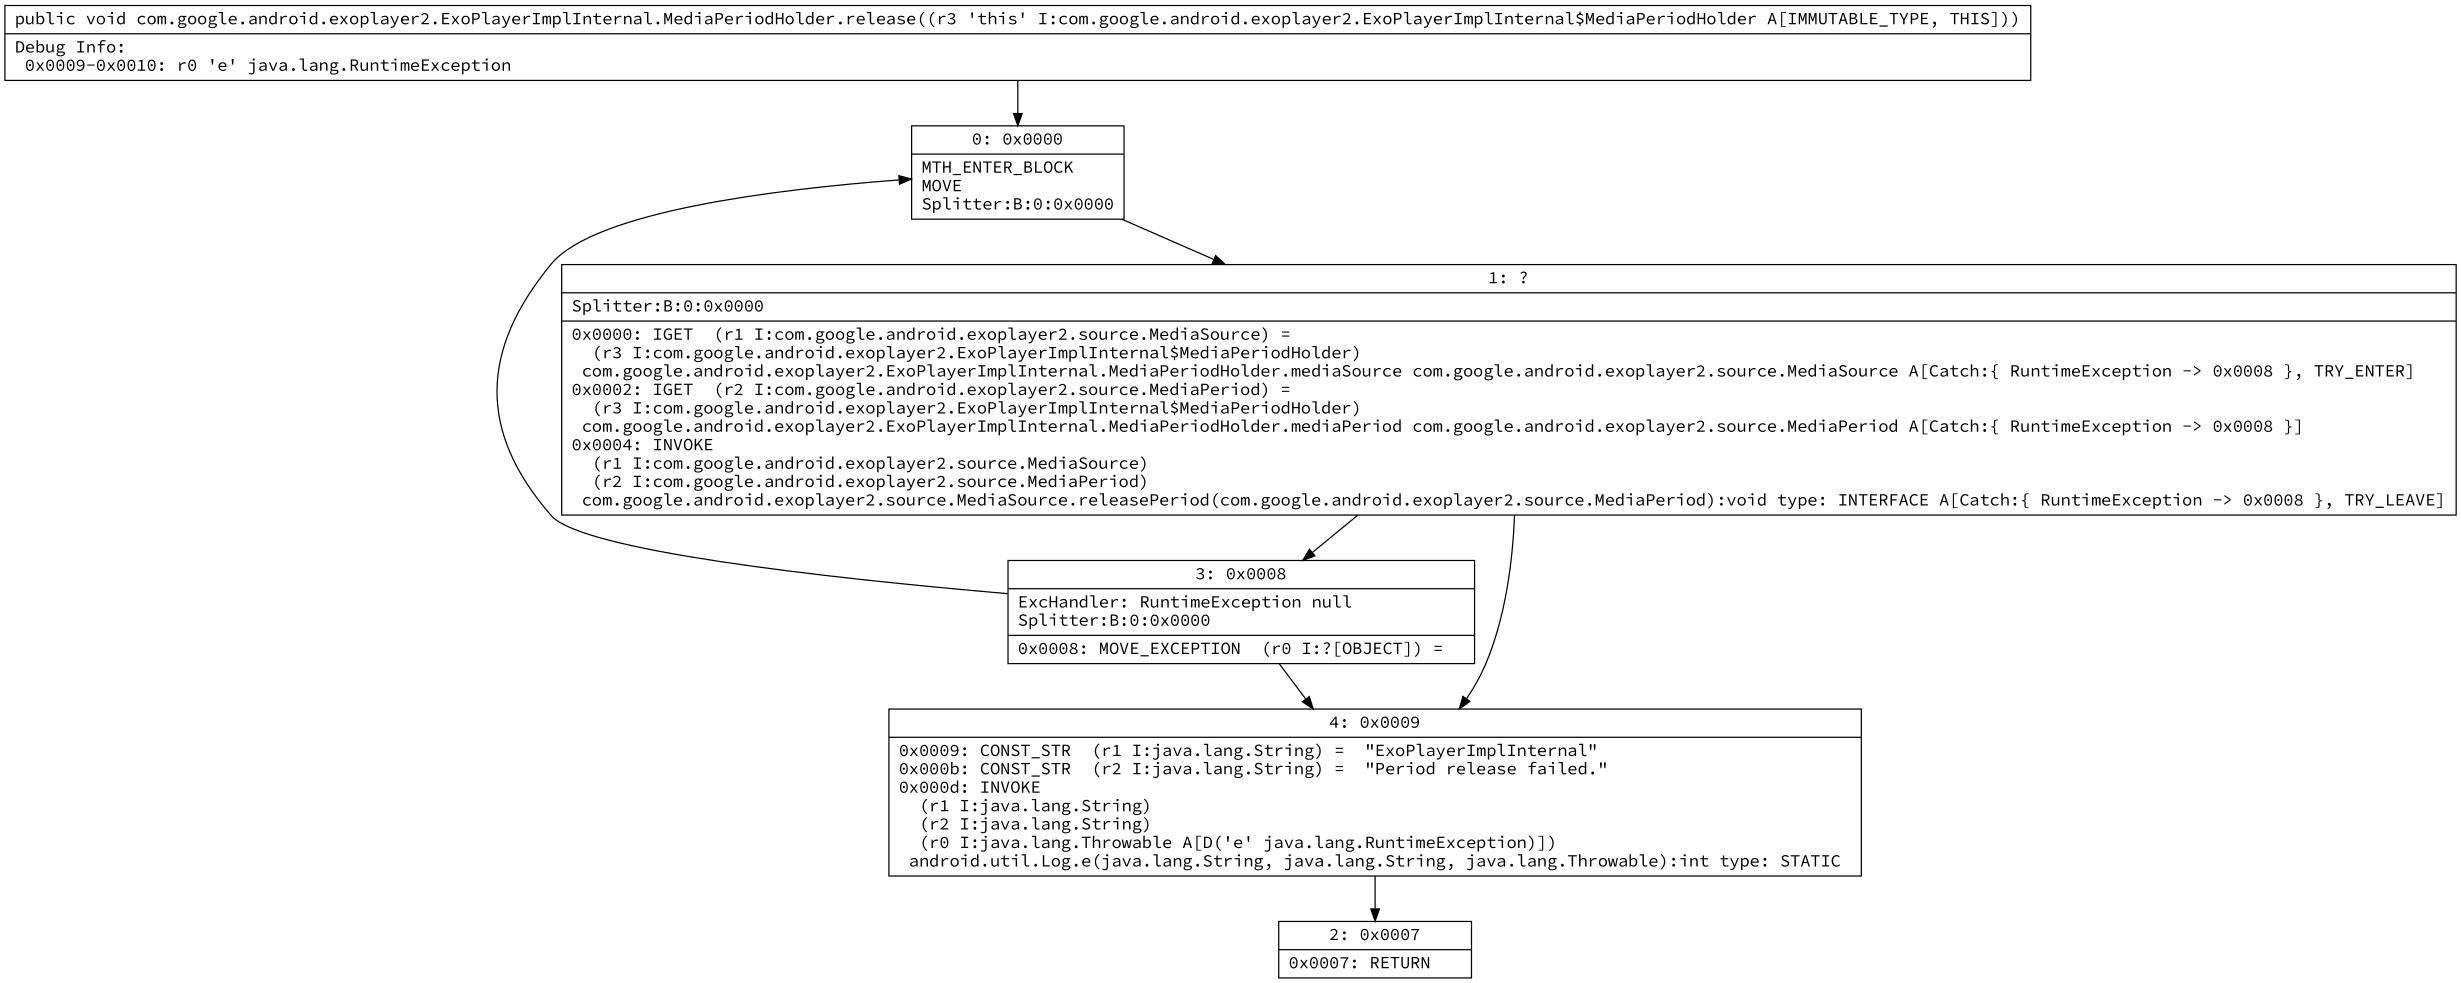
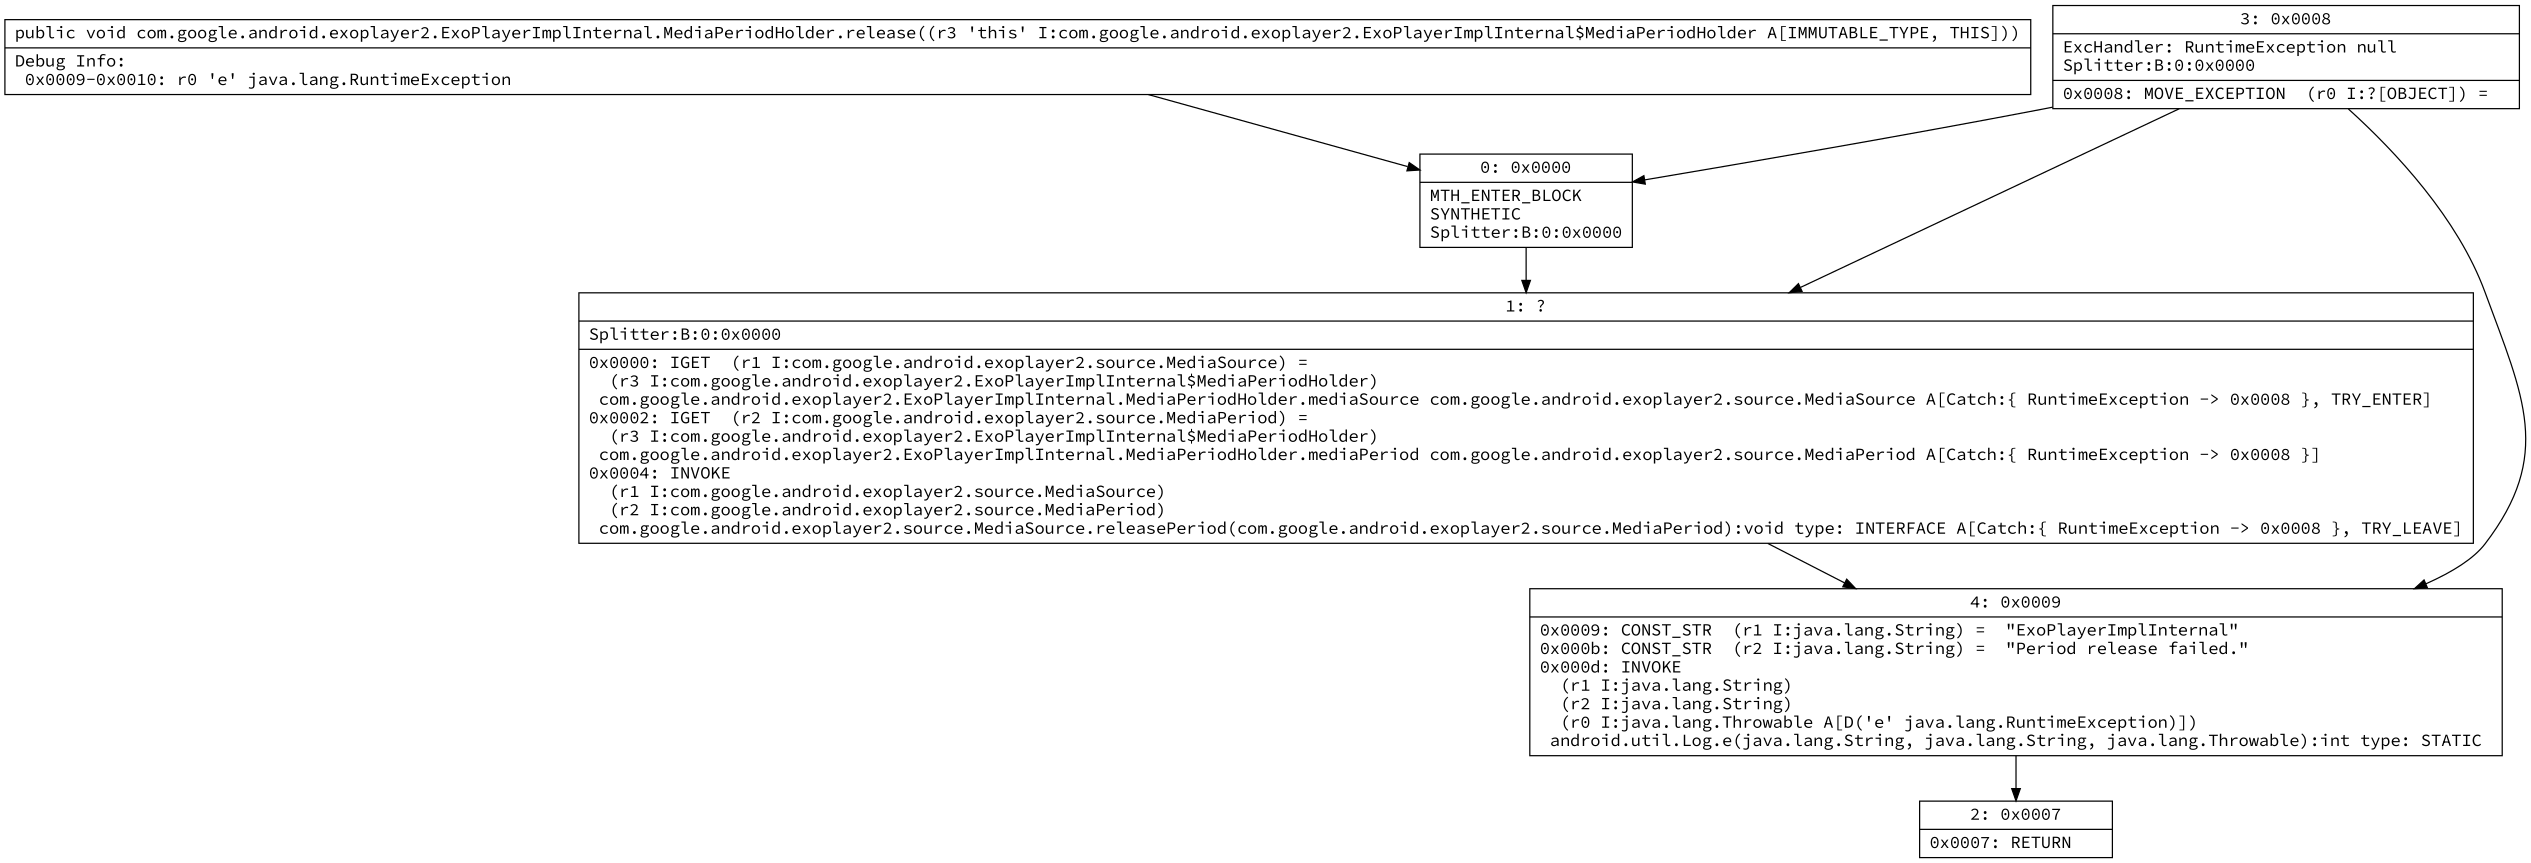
  digraph {
    fontname="Source Code Pro"
    node [fontname="Source Code Pro" shape=record]
    edge [fontname="Source Code Pro"]
-   n1 [label="{0\:\ 0x0000|MTH_ENTER_BLOCK\lMOVE\lSplitter:B:0:0x0000\l}"]
+   n1 [label="{0\:\ 0x0000|MTH_ENTER_BLOCK\lSYNTHETIC\lSplitter:B:0:0x0000\l}"]
    n2 [label="{1\:\ ?|Splitter:B:0:0x0000\l|0x0000: IGET  (r1 I:com.google.android.exoplayer2.source.MediaSource) = \l  (r3 I:com.google.android.exoplayer2.ExoPlayerImplInternal$MediaPeriodHolder)\l com.google.android.exoplayer2.ExoPlayerImplInternal.MediaPeriodHolder.mediaSource com.google.android.exoplayer2.source.MediaSource A[Catch:\{ RuntimeException \-\> 0x0008 \}, TRY_ENTER]\l0x0002: IGET  (r2 I:com.google.android.exoplayer2.source.MediaPeriod) = \l  (r3 I:com.google.android.exoplayer2.ExoPlayerImplInternal$MediaPeriodHolder)\l com.google.android.exoplayer2.ExoPlayerImplInternal.MediaPeriodHolder.mediaPeriod com.google.android.exoplayer2.source.MediaPeriod A[Catch:\{ RuntimeException \-\> 0x0008 \}]\l0x0004: INVOKE  \l  (r1 I:com.google.android.exoplayer2.source.MediaSource)\l  (r2 I:com.google.android.exoplayer2.source.MediaPeriod)\l com.google.android.exoplayer2.source.MediaSource.releasePeriod(com.google.android.exoplayer2.source.MediaPeriod):void type: INTERFACE A[Catch:\{ RuntimeException \-\> 0x0008 \}, TRY_LEAVE]\l}"]
    n3 [label="{3\:\ 0x0008|ExcHandler: RuntimeException null\lSplitter:B:0:0x0000\l|0x0008: MOVE_EXCEPTION  (r0 I:?[OBJECT]) =  \l}"]
    n4 [label="{4\:\ 0x0009|0x0009: CONST_STR  (r1 I:java.lang.String) =  \"ExoPlayerImplInternal\" \l0x000b: CONST_STR  (r2 I:java.lang.String) =  \"Period release failed.\" \l0x000d: INVOKE  \l  (r1 I:java.lang.String)\l  (r2 I:java.lang.String)\l  (r0 I:java.lang.Throwable A[D('e' java.lang.RuntimeException)])\l android.util.Log.e(java.lang.String, java.lang.String, java.lang.Throwable):int type: STATIC \l}"]
    n5 [label="{2\:\ 0x0007|0x0007: RETURN   \l}"]
    n6 [label="{public void com.google.android.exoplayer2.ExoPlayerImplInternal.MediaPeriodHolder.release((r3 'this' I:com.google.android.exoplayer2.ExoPlayerImplInternal$MediaPeriodHolder A[IMMUTABLE_TYPE, THIS]))  | Debug Info:\l  0x0009\-0x0010: r0 'e' java.lang.RuntimeException\l}"]
    n1 -> n2
-   n2 -> n3
+   n3 -> n2
    n2 -> n4
    n3 -> n1
    n3 -> n4
    n4 -> n5
    n6 -> n1
  }
